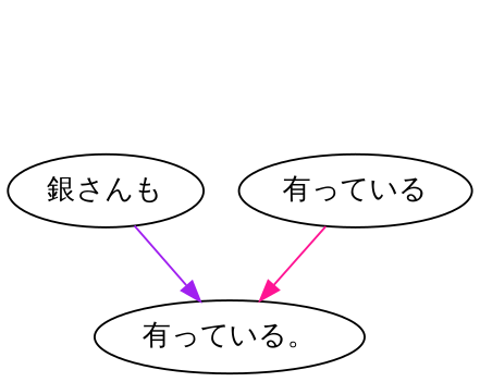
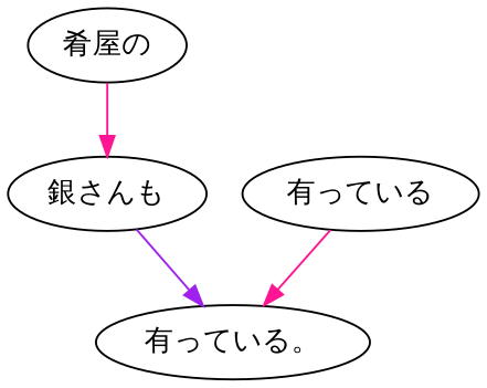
  digraph {
    edge [color=deeppink]
+   n1 [label="肴屋の"]
    n2 [label="銀さんも"]
    n3 [label="有っている。"]
    n4 [label="有っている"]
+   n1 -> n2
    n2 -> n3 [color=purple]
    n4 -> n3
  }
